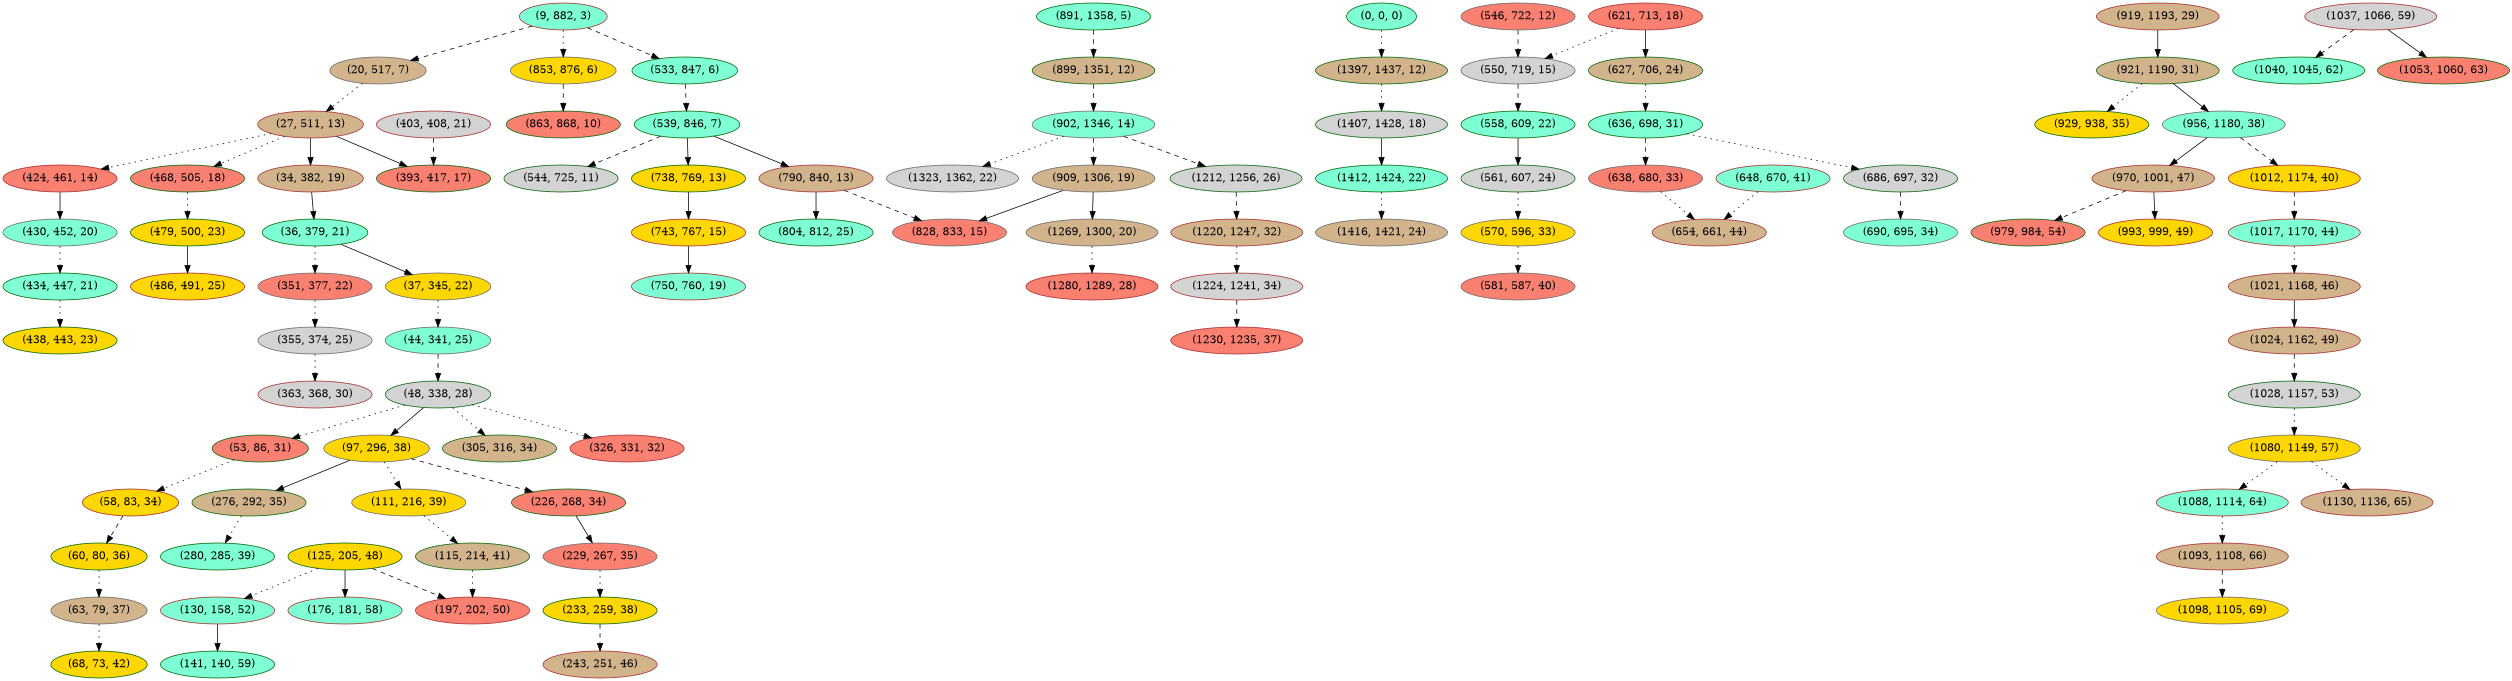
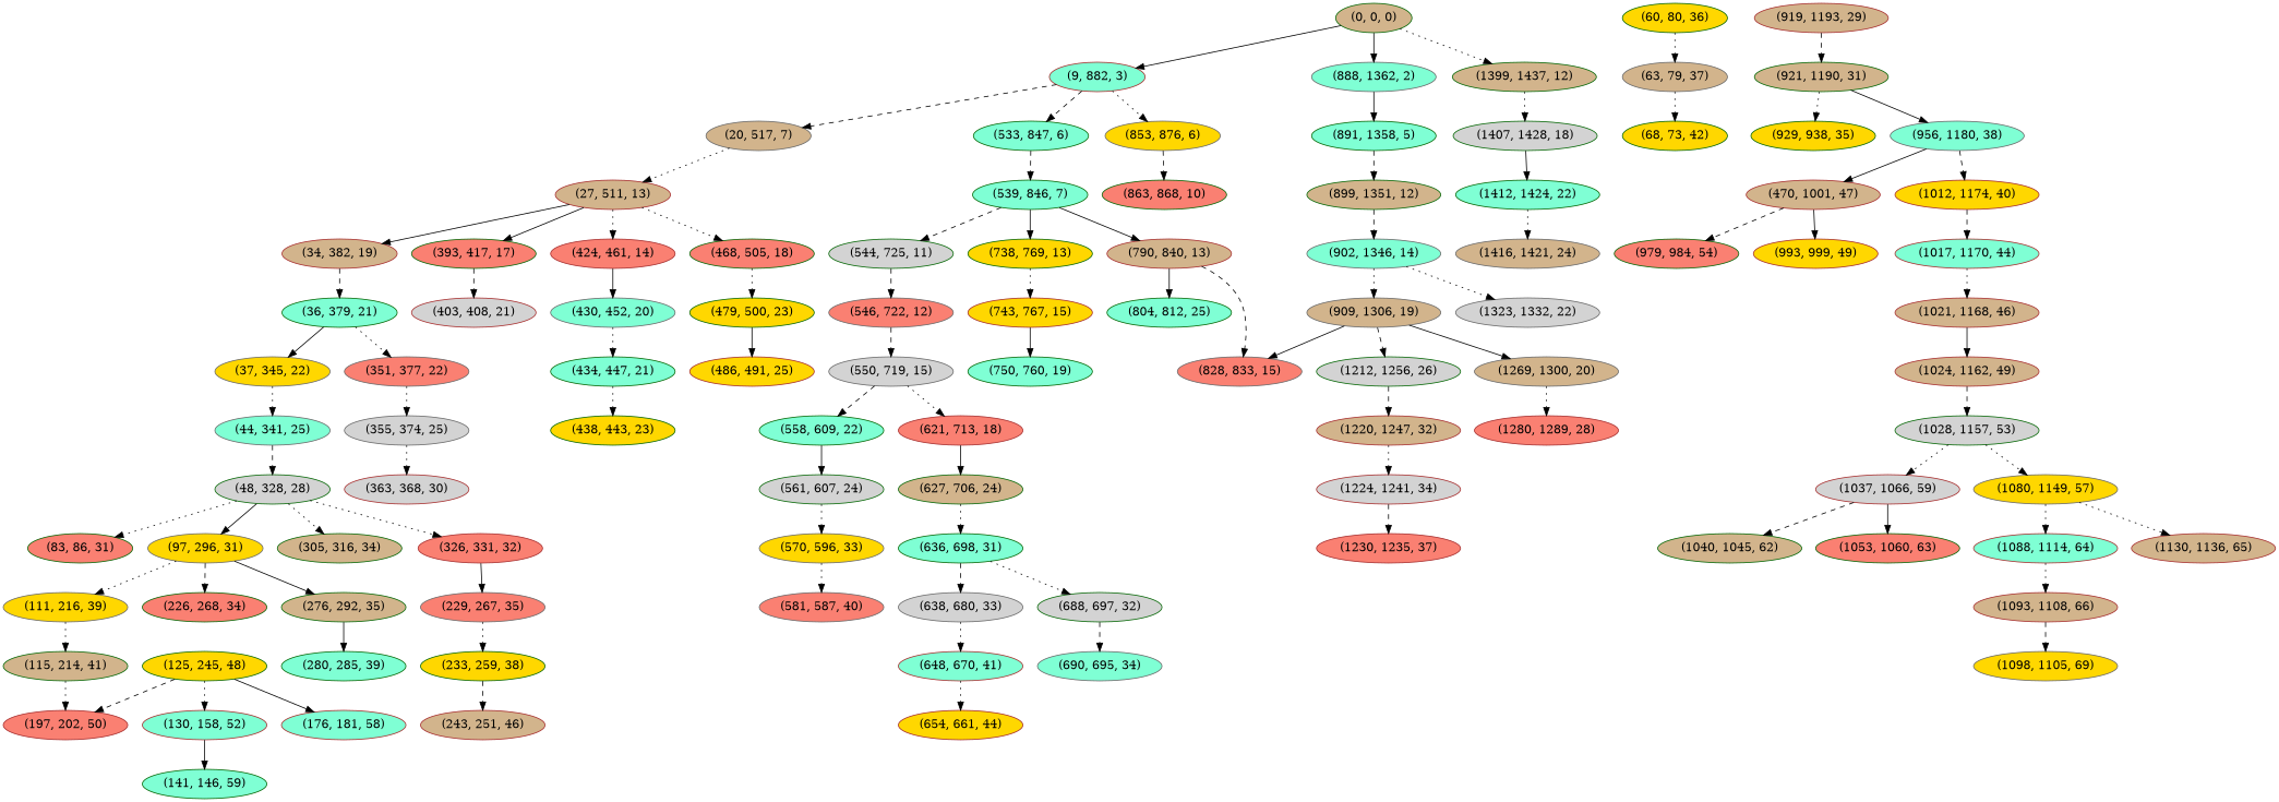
  digraph {
    node [color=darkgreen fillcolor=tan style=filled]
    edge [style=dotted]
    "(9, 882, 3)" [color=brown fillcolor=aquamarine]
-   "(0, 0, 0)" [fillcolor=aquamarine]
-   "(1397, 1437, 12)"
+   "(0, 0, 0)"
+   "(888, 1362, 2)" [color=gray40 fillcolor=aquamarine]
+   "(1397, 1437, 12)" [label="(1399, 1437, 12)"]
    "(20, 517, 7)" [color=gray40]
    "(533, 847, 6)" [fillcolor=aquamarine]
    "(853, 876, 6)" [color=gray40 fillcolor=gold]
    "(891, 1358, 5)" [fillcolor=aquamarine]
    "(1407, 1428, 18)" [fillcolor=lightgrey]
    "(27, 511, 13)" [color=brown]
    "(539, 846, 7)" [fillcolor=aquamarine]
    "(863, 868, 10)" [fillcolor=salmon]
    "(34, 382, 19)" [color=brown]
    "(393, 417, 17)" [fillcolor=salmon]
    "(424, 461, 14)" [color=brown fillcolor=salmon]
    "(468, 505, 18)" [fillcolor=salmon]
    "(36, 379, 21)" [fillcolor=aquamarine]
    "(403, 408, 21)" [color=brown fillcolor=lightgrey]
    "(430, 452, 20)" [color=gray40 fillcolor=aquamarine]
    "(479, 500, 23)" [fillcolor=gold]
    "(37, 345, 22)" [color=gray40 fillcolor=gold]
    "(351, 377, 22)" [color=gray40 fillcolor=salmon]
    "(44, 341, 25)" [color=gray40 fillcolor=aquamarine]
    "(355, 374, 25)" [color=gray40 fillcolor=lightgrey]
-   "(48, 338, 28)" [fillcolor=lightgrey]
-   "(53, 86, 31)" [fillcolor=salmon]
-   "(97, 296, 31)" [color=gray40 fillcolor=gold label="(97, 296, 38)"]
+   "(48, 338, 28)" [fillcolor=lightgrey label="(48, 328, 28)"]
+   "(53, 86, 31)" [fillcolor=salmon label="(83, 86, 31)"]
+   "(97, 296, 31)" [color=gray40 fillcolor=gold]
    "(305, 316, 34)"
    "(326, 331, 32)" [color=brown fillcolor=salmon]
-   "(58, 83, 34)" [color=brown fillcolor=gold]
    "(111, 216, 39)" [color=gray40 fillcolor=gold]
    "(226, 268, 34)" [fillcolor=salmon]
    "(276, 292, 35)"
    "(60, 80, 36)" [fillcolor=gold]
    "(63, 79, 37)" [color=gray40]
    "(68, 73, 42)" [fillcolor=gold]
    "(115, 214, 41)"
    "(229, 267, 35)" [color=gray40 fillcolor=salmon]
    "(280, 285, 39)" [fillcolor=aquamarine]
    "(197, 202, 50)" [color=brown fillcolor=salmon]
-   "(125, 205, 48)" [fillcolor=gold]
+   "(125, 205, 48)" [fillcolor=gold label="(125, 245, 48)"]
    "(130, 158, 52)" [color=brown fillcolor=aquamarine]
    "(176, 181, 58)" [color=brown fillcolor=aquamarine]
-   "(141, 146, 59)" [fillcolor=aquamarine label="(141, 140, 59)"]
+   "(141, 146, 59)" [fillcolor=aquamarine]
    "(233, 259, 38)" [fillcolor=gold]
    "(243, 251, 46)" [color=brown]
    "(363, 368, 30)" [color=brown fillcolor=lightgrey]
    "(434, 447, 21)" [fillcolor=aquamarine]
    "(438, 443, 23)" [fillcolor=gold]
    "(486, 491, 25)" [color=brown fillcolor=gold]
    "(544, 725, 11)" [fillcolor=lightgrey]
    "(738, 769, 13)" [fillcolor=gold]
    "(790, 840, 13)" [color=brown]
    "(546, 722, 12)" [color=gray40 fillcolor=salmon]
    "(743, 767, 15)" [color=brown fillcolor=gold]
    "(804, 812, 25)" [fillcolor=aquamarine]
    "(828, 833, 15)" [color=gray40 fillcolor=salmon]
    "(550, 719, 15)" [color=gray40 fillcolor=lightgrey]
    "(558, 609, 22)" [fillcolor=aquamarine]
    "(621, 713, 18)" [color=brown fillcolor=salmon]
    "(561, 607, 24)" [fillcolor=lightgrey]
    "(627, 706, 24)"
    "(570, 596, 33)" [color=gray40 fillcolor=gold]
    "(581, 587, 40)" [color=gray40 fillcolor=salmon]
    "(636, 698, 31)" [fillcolor=aquamarine]
-   "(638, 680, 33)" [color=gray40 fillcolor=salmon]
-   "(686, 697, 32)" [fillcolor=lightgrey]
+   "(638, 680, 33)" [color=gray40 fillcolor=lightgrey]
+   "(686, 697, 32)" [fillcolor=lightgrey label="(688, 697, 32)"]
    "(648, 670, 41)" [color=brown fillcolor=aquamarine]
    "(690, 695, 34)" [color=gray40 fillcolor=aquamarine]
-   "(654, 661, 44)" [color=brown]
-   "(750, 760, 19)" [color=brown fillcolor=aquamarine]
+   "(654, 661, 44)" [color=brown fillcolor=gold]
+   "(750, 760, 19)" [fillcolor=aquamarine]
    "(899, 1351, 12)"
    "(902, 1346, 14)" [color=gray40 fillcolor=aquamarine]
    "(909, 1306, 19)" [color=gray40]
-   "(1323, 1332, 22)" [color=gray40 fillcolor=lightgrey label="(1323, 1362, 22)"]
+   "(1323, 1332, 22)" [color=gray40 fillcolor=lightgrey]
    "(1212, 1256, 26)" [fillcolor=lightgrey]
    "(1269, 1300, 20)" [color=gray40]
    "(919, 1193, 29)" [color=brown]
    "(921, 1190, 31)"
    "(1220, 1247, 32)" [color=brown]
    "(1280, 1289, 28)" [color=brown fillcolor=salmon]
    "(929, 938, 35)" [fillcolor=gold]
    "(956, 1180, 38)" [color=gray40 fillcolor=aquamarine]
-   "(970, 1001, 47)" [color=brown]
+   "(970, 1001, 47)" [color=brown label="(470, 1001, 47)"]
    "(1012, 1174, 40)" [color=brown fillcolor=gold]
    "(979, 984, 54)" [fillcolor=salmon]
    "(993, 999, 49)" [color=brown fillcolor=gold]
    "(1017, 1170, 44)" [color=brown fillcolor=aquamarine]
    "(1021, 1168, 46)" [color=brown]
    "(1024, 1162, 49)" [color=brown]
    "(1028, 1157, 53)" [fillcolor=lightgrey]
    "(1037, 1066, 59)" [color=brown fillcolor=lightgrey]
    "(1080, 1149, 57)" [color=gray40 fillcolor=gold]
-   "(1040, 1045, 62)" [fillcolor=aquamarine]
+   "(1040, 1045, 62)"
    "(1053, 1060, 63)" [fillcolor=salmon]
    "(1088, 1114, 64)" [color=brown fillcolor=aquamarine]
    "(1130, 1136, 65)" [color=brown]
    "(1093, 1108, 66)" [color=brown]
    "(1098, 1105, 69)" [color=gray40 fillcolor=gold]
    "(1224, 1241, 34)" [color=brown fillcolor=lightgrey]
    "(1230, 1235, 37)" [color=brown fillcolor=salmon]
    "(1412, 1424, 22)" [fillcolor=aquamarine]
    "(1416, 1421, 24)" [color=gray40]
    "(9, 882, 3)" -> "(20, 517, 7)" [style=dashed]
    "(9, 882, 3)" -> "(533, 847, 6)" [style=dashed]
    "(9, 882, 3)" -> "(853, 876, 6)"
+   "(0, 0, 0)" -> "(9, 882, 3)" [style=solid]
+   "(0, 0, 0)" -> "(888, 1362, 2)" [style=solid]
    "(0, 0, 0)" -> "(1397, 1437, 12)"
+   "(888, 1362, 2)" -> "(891, 1358, 5)" [style=solid]
    "(1397, 1437, 12)" -> "(1407, 1428, 18)"
    "(20, 517, 7)" -> "(27, 511, 13)"
    "(533, 847, 6)" -> "(539, 846, 7)" [style=dashed]
    "(853, 876, 6)" -> "(863, 868, 10)" [style=dashed]
    "(891, 1358, 5)" -> "(899, 1351, 12)" [style=dashed]
    "(1407, 1428, 18)" -> "(1412, 1424, 22)" [style=solid]
    "(27, 511, 13)" -> "(34, 382, 19)" [style=solid]
    "(27, 511, 13)" -> "(393, 417, 17)" [style=solid]
    "(27, 511, 13)" -> "(424, 461, 14)"
    "(27, 511, 13)" -> "(468, 505, 18)"
    "(539, 846, 7)" -> "(544, 725, 11)" [style=dashed]
    "(539, 846, 7)" -> "(738, 769, 13)" [style=solid]
    "(539, 846, 7)" -> "(790, 840, 13)" [style=solid]
-   "(34, 382, 19)" -> "(36, 379, 21)" [style=solid]
-   "(403, 408, 21)" -> "(393, 417, 17)" [style=dashed]
+   "(34, 382, 19)" -> "(36, 379, 21)" [style=dashed]
+   "(393, 417, 17)" -> "(403, 408, 21)" [style=dashed]
    "(424, 461, 14)" -> "(430, 452, 20)" [style=solid]
    "(468, 505, 18)" -> "(479, 500, 23)"
    "(36, 379, 21)" -> "(37, 345, 22)" [style=solid]
    "(36, 379, 21)" -> "(351, 377, 22)"
    "(430, 452, 20)" -> "(434, 447, 21)"
    "(479, 500, 23)" -> "(486, 491, 25)" [style=solid]
    "(37, 345, 22)" -> "(44, 341, 25)"
    "(351, 377, 22)" -> "(355, 374, 25)"
    "(44, 341, 25)" -> "(48, 338, 28)" [style=dashed]
    "(355, 374, 25)" -> "(363, 368, 30)"
    "(48, 338, 28)" -> "(53, 86, 31)"
    "(48, 338, 28)" -> "(97, 296, 31)" [style=solid]
    "(48, 338, 28)" -> "(305, 316, 34)"
    "(48, 338, 28)" -> "(326, 331, 32)"
-   "(53, 86, 31)" -> "(58, 83, 34)"
    "(97, 296, 31)" -> "(111, 216, 39)"
    "(97, 296, 31)" -> "(226, 268, 34)" [style=dashed]
    "(97, 296, 31)" -> "(276, 292, 35)" [style=solid]
-   "(58, 83, 34)" -> "(60, 80, 36)" [style=dashed]
    "(111, 216, 39)" -> "(115, 214, 41)"
-   "(226, 268, 34)" -> "(229, 267, 35)" [style=solid]
-   "(276, 292, 35)" -> "(280, 285, 39)"
+   "(326, 331, 32)" -> "(229, 267, 35)" [style=solid]
+   "(276, 292, 35)" -> "(280, 285, 39)" [style=solid]
    "(60, 80, 36)" -> "(63, 79, 37)"
    "(63, 79, 37)" -> "(68, 73, 42)"
    "(115, 214, 41)" -> "(197, 202, 50)"
    "(229, 267, 35)" -> "(233, 259, 38)"
    "(125, 205, 48)" -> "(197, 202, 50)" [style=dashed]
    "(125, 205, 48)" -> "(130, 158, 52)"
    "(125, 205, 48)" -> "(176, 181, 58)" [style=solid]
    "(130, 158, 52)" -> "(141, 146, 59)" [style=solid]
    "(233, 259, 38)" -> "(243, 251, 46)" [style=dashed]
    "(434, 447, 21)" -> "(438, 443, 23)"
-   "(738, 769, 13)" -> "(743, 767, 15)" [style=solid]
+   "(544, 725, 11)" -> "(546, 722, 12)" [style=dashed]
+   "(738, 769, 13)" -> "(743, 767, 15)"
    "(790, 840, 13)" -> "(804, 812, 25)" [style=solid]
    "(790, 840, 13)" -> "(828, 833, 15)" [style=dashed]
    "(546, 722, 12)" -> "(550, 719, 15)" [style=dashed]
    "(743, 767, 15)" -> "(750, 760, 19)" [style=solid]
    "(550, 719, 15)" -> "(558, 609, 22)" [style=dashed]
-   "(621, 713, 18)" -> "(550, 719, 15)"
+   "(550, 719, 15)" -> "(621, 713, 18)"
    "(558, 609, 22)" -> "(561, 607, 24)" [style=solid]
    "(621, 713, 18)" -> "(627, 706, 24)" [style=solid]
    "(561, 607, 24)" -> "(570, 596, 33)"
    "(627, 706, 24)" -> "(636, 698, 31)"
    "(570, 596, 33)" -> "(581, 587, 40)"
    "(636, 698, 31)" -> "(638, 680, 33)" [style=dashed]
    "(636, 698, 31)" -> "(686, 697, 32)"
-   "(638, 680, 33)" -> "(654, 661, 44)"
+   "(638, 680, 33)" -> "(648, 670, 41)"
    "(686, 697, 32)" -> "(690, 695, 34)" [style=dashed]
    "(648, 670, 41)" -> "(654, 661, 44)"
    "(899, 1351, 12)" -> "(902, 1346, 14)" [style=dashed]
-   "(902, 1346, 14)" -> "(909, 1306, 19)" [style=dashed]
+   "(902, 1346, 14)" -> "(909, 1306, 19)"
    "(902, 1346, 14)" -> "(1323, 1332, 22)"
    "(909, 1306, 19)" -> "(828, 833, 15)" [style=solid]
-   "(902, 1346, 14)" -> "(1212, 1256, 26)" [style=dashed]
+   "(909, 1306, 19)" -> "(1212, 1256, 26)" [style=dashed]
    "(909, 1306, 19)" -> "(1269, 1300, 20)" [style=solid]
    "(1212, 1256, 26)" -> "(1220, 1247, 32)" [style=dashed]
    "(1269, 1300, 20)" -> "(1280, 1289, 28)"
-   "(919, 1193, 29)" -> "(921, 1190, 31)" [style=solid]
+   "(919, 1193, 29)" -> "(921, 1190, 31)" [style=dashed]
    "(921, 1190, 31)" -> "(929, 938, 35)"
    "(921, 1190, 31)" -> "(956, 1180, 38)" [style=solid]
    "(1220, 1247, 32)" -> "(1224, 1241, 34)"
    "(956, 1180, 38)" -> "(970, 1001, 47)" [style=solid]
    "(956, 1180, 38)" -> "(1012, 1174, 40)" [style=dashed]
    "(970, 1001, 47)" -> "(979, 984, 54)" [style=dashed]
    "(970, 1001, 47)" -> "(993, 999, 49)" [style=solid]
    "(1012, 1174, 40)" -> "(1017, 1170, 44)" [style=dashed]
    "(1017, 1170, 44)" -> "(1021, 1168, 46)"
    "(1021, 1168, 46)" -> "(1024, 1162, 49)" [style=solid]
    "(1024, 1162, 49)" -> "(1028, 1157, 53)" [style=dashed]
+   "(1028, 1157, 53)" -> "(1037, 1066, 59)"
    "(1028, 1157, 53)" -> "(1080, 1149, 57)"
    "(1037, 1066, 59)" -> "(1040, 1045, 62)" [style=dashed]
    "(1037, 1066, 59)" -> "(1053, 1060, 63)" [style=solid]
    "(1080, 1149, 57)" -> "(1088, 1114, 64)"
    "(1080, 1149, 57)" -> "(1130, 1136, 65)"
    "(1088, 1114, 64)" -> "(1093, 1108, 66)"
    "(1093, 1108, 66)" -> "(1098, 1105, 69)" [style=dashed]
    "(1224, 1241, 34)" -> "(1230, 1235, 37)" [style=dashed]
    "(1412, 1424, 22)" -> "(1416, 1421, 24)"
  }
